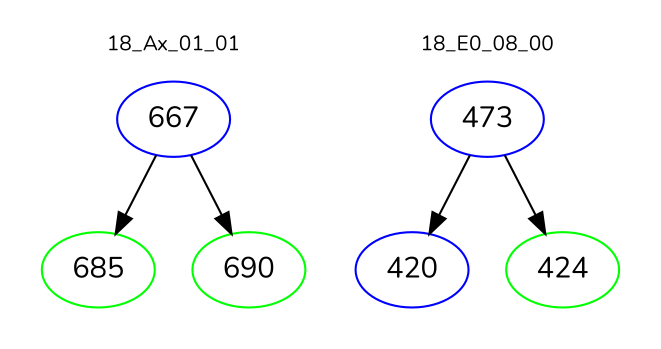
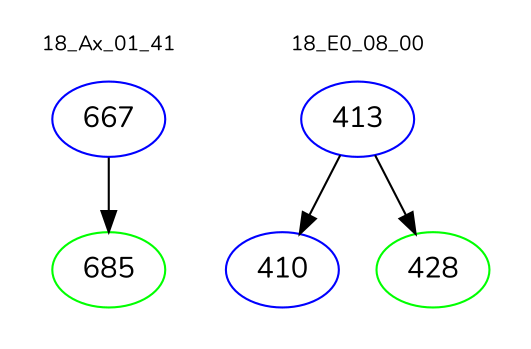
  digraph {
    fontname=Nunito
    node [color=blue fontname=Nunito]
    edge [color=black fontname=Nunito]
    n1 [label=667]
    n2 [color=green label=685]
-   n3 [color=green label=690]
-   n4 [label=473]
-   n5 [label=420]
-   n6 [color=green label=424]
+   n4 [label=413]
+   n5 [label=410]
+   n6 [color=green label=428]
    subgraph cluster_1 {
      color=white
      fontsize=10
-     label="18_Ax_01_01"
+     label="18_Ax_01_41"
      n1
      n2
-     n3
    }
    subgraph cluster_2 {
      color=white
      fontsize=10
      label="18_E0_08_00"
      n4
      n5
      n6
    }
    n1 -> n2
-   n1 -> n3
    n4 -> n5
    n4 -> n6
  }
